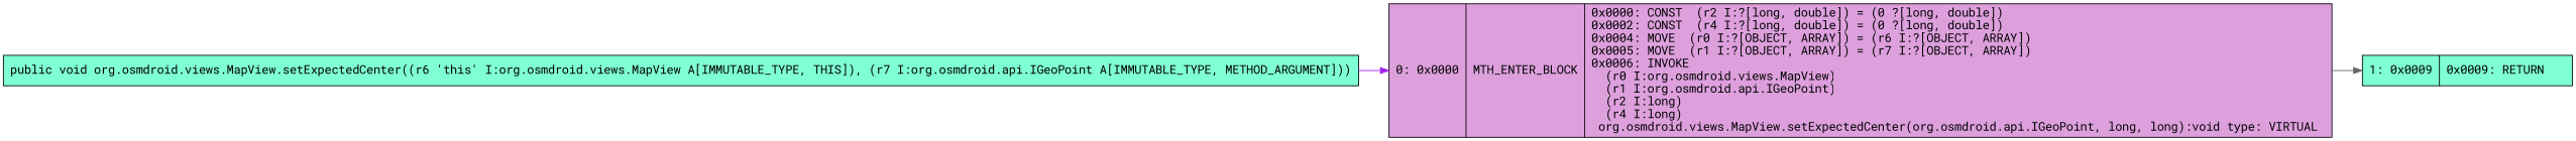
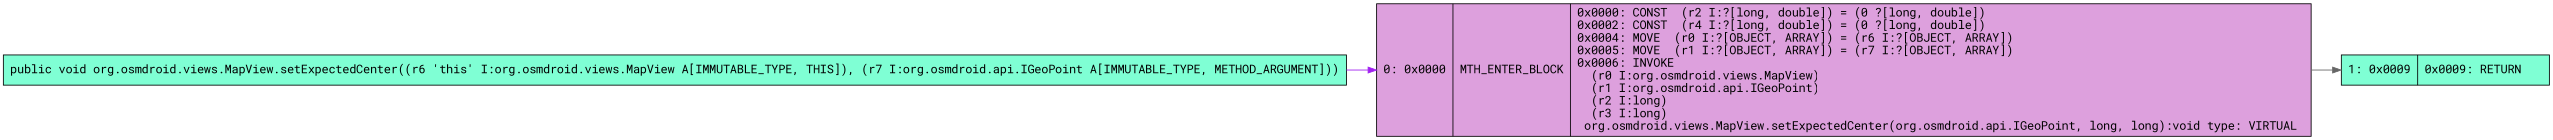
  digraph {
    rankdir=LR
    fontname="Roboto Mono"
    node [shape=record style=filled fillcolor=aquamarine fontname="Roboto Mono"]
    edge [fontname="Roboto Mono"]
-   n1 [label="{0\:\ 0x0000|MTH_ENTER_BLOCK\l|0x0000: CONST  (r2 I:?[long, double]) = (0 ?[long, double]) \l0x0002: CONST  (r4 I:?[long, double]) = (0 ?[long, double]) \l0x0004: MOVE  (r0 I:?[OBJECT, ARRAY]) = (r6 I:?[OBJECT, ARRAY]) \l0x0005: MOVE  (r1 I:?[OBJECT, ARRAY]) = (r7 I:?[OBJECT, ARRAY]) \l0x0006: INVOKE  \l  (r0 I:org.osmdroid.views.MapView)\l  (r1 I:org.osmdroid.api.IGeoPoint)\l  (r2 I:long)\l  (r4 I:long)\l org.osmdroid.views.MapView.setExpectedCenter(org.osmdroid.api.IGeoPoint, long, long):void type: VIRTUAL \l}" fillcolor=plum]
+   n1 [label="{0\:\ 0x0000|MTH_ENTER_BLOCK\l|0x0000: CONST  (r2 I:?[long, double]) = (0 ?[long, double]) \l0x0002: CONST  (r4 I:?[long, double]) = (0 ?[long, double]) \l0x0004: MOVE  (r0 I:?[OBJECT, ARRAY]) = (r6 I:?[OBJECT, ARRAY]) \l0x0005: MOVE  (r1 I:?[OBJECT, ARRAY]) = (r7 I:?[OBJECT, ARRAY]) \l0x0006: INVOKE  \l  (r0 I:org.osmdroid.views.MapView)\l  (r1 I:org.osmdroid.api.IGeoPoint)\l  (r2 I:long)\l  (r3 I:long)\l org.osmdroid.views.MapView.setExpectedCenter(org.osmdroid.api.IGeoPoint, long, long):void type: VIRTUAL \l}" fillcolor=plum]
    n2 [label="{1\:\ 0x0009|0x0009: RETURN   \l}"]
    n3 [label="{public void org.osmdroid.views.MapView.setExpectedCenter((r6 'this' I:org.osmdroid.views.MapView A[IMMUTABLE_TYPE, THIS]), (r7 I:org.osmdroid.api.IGeoPoint A[IMMUTABLE_TYPE, METHOD_ARGUMENT])) }"]
    n1 -> n2 [color=gray40]
    n3 -> n1 [color=purple]
  }
